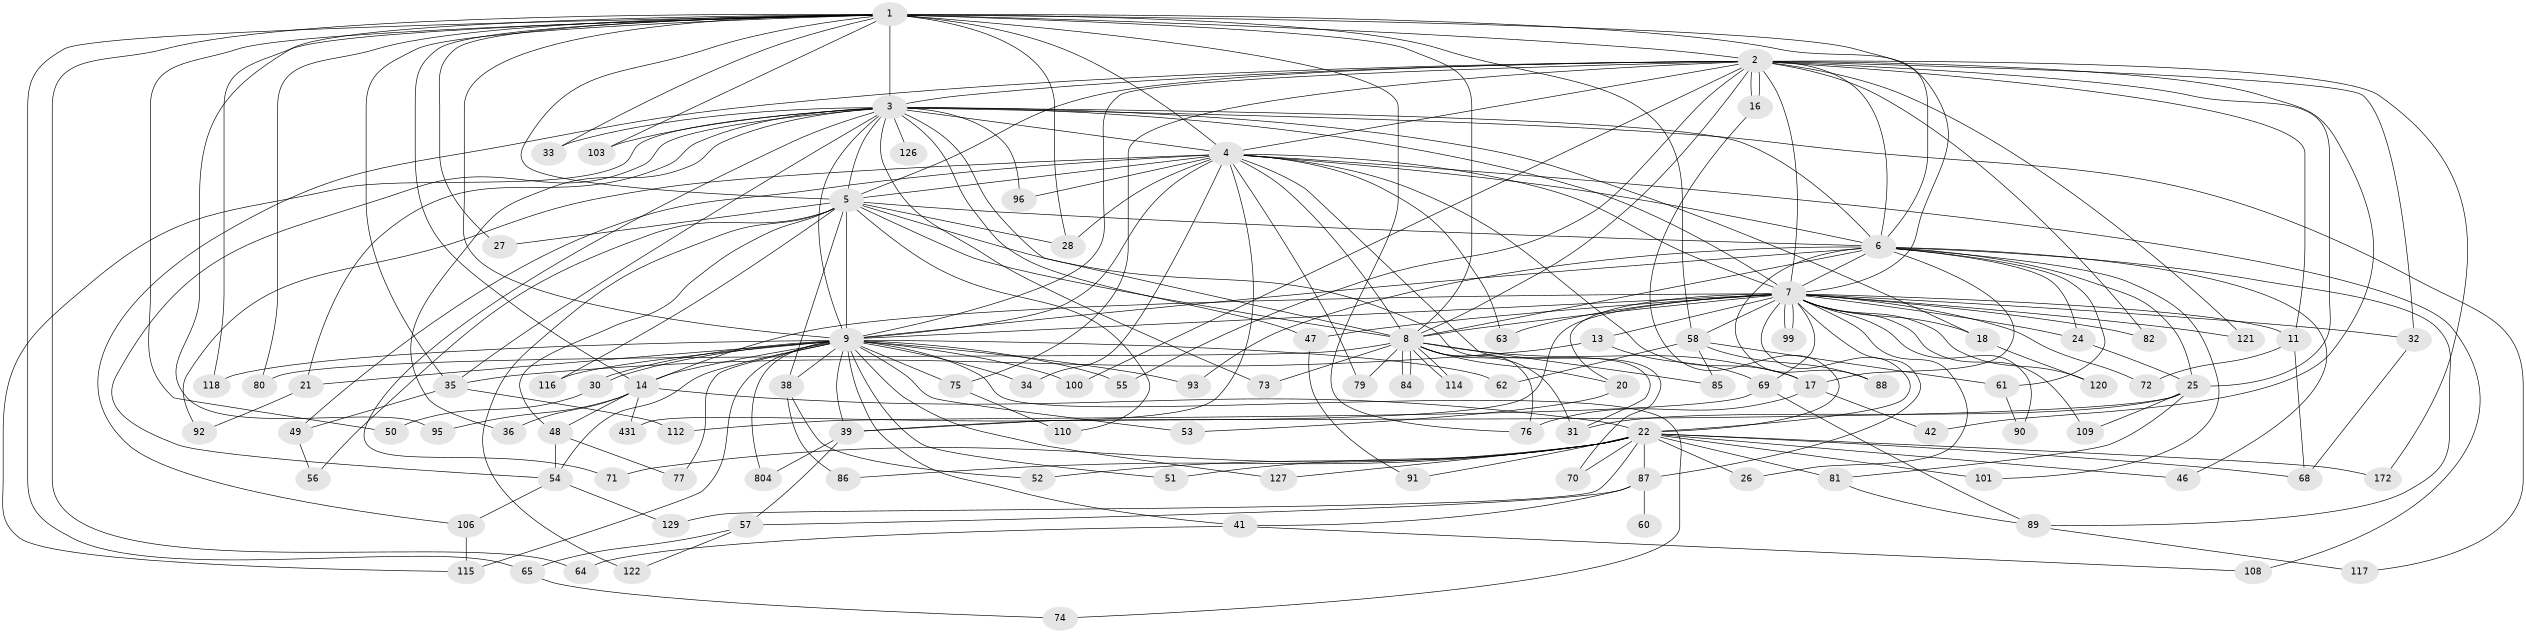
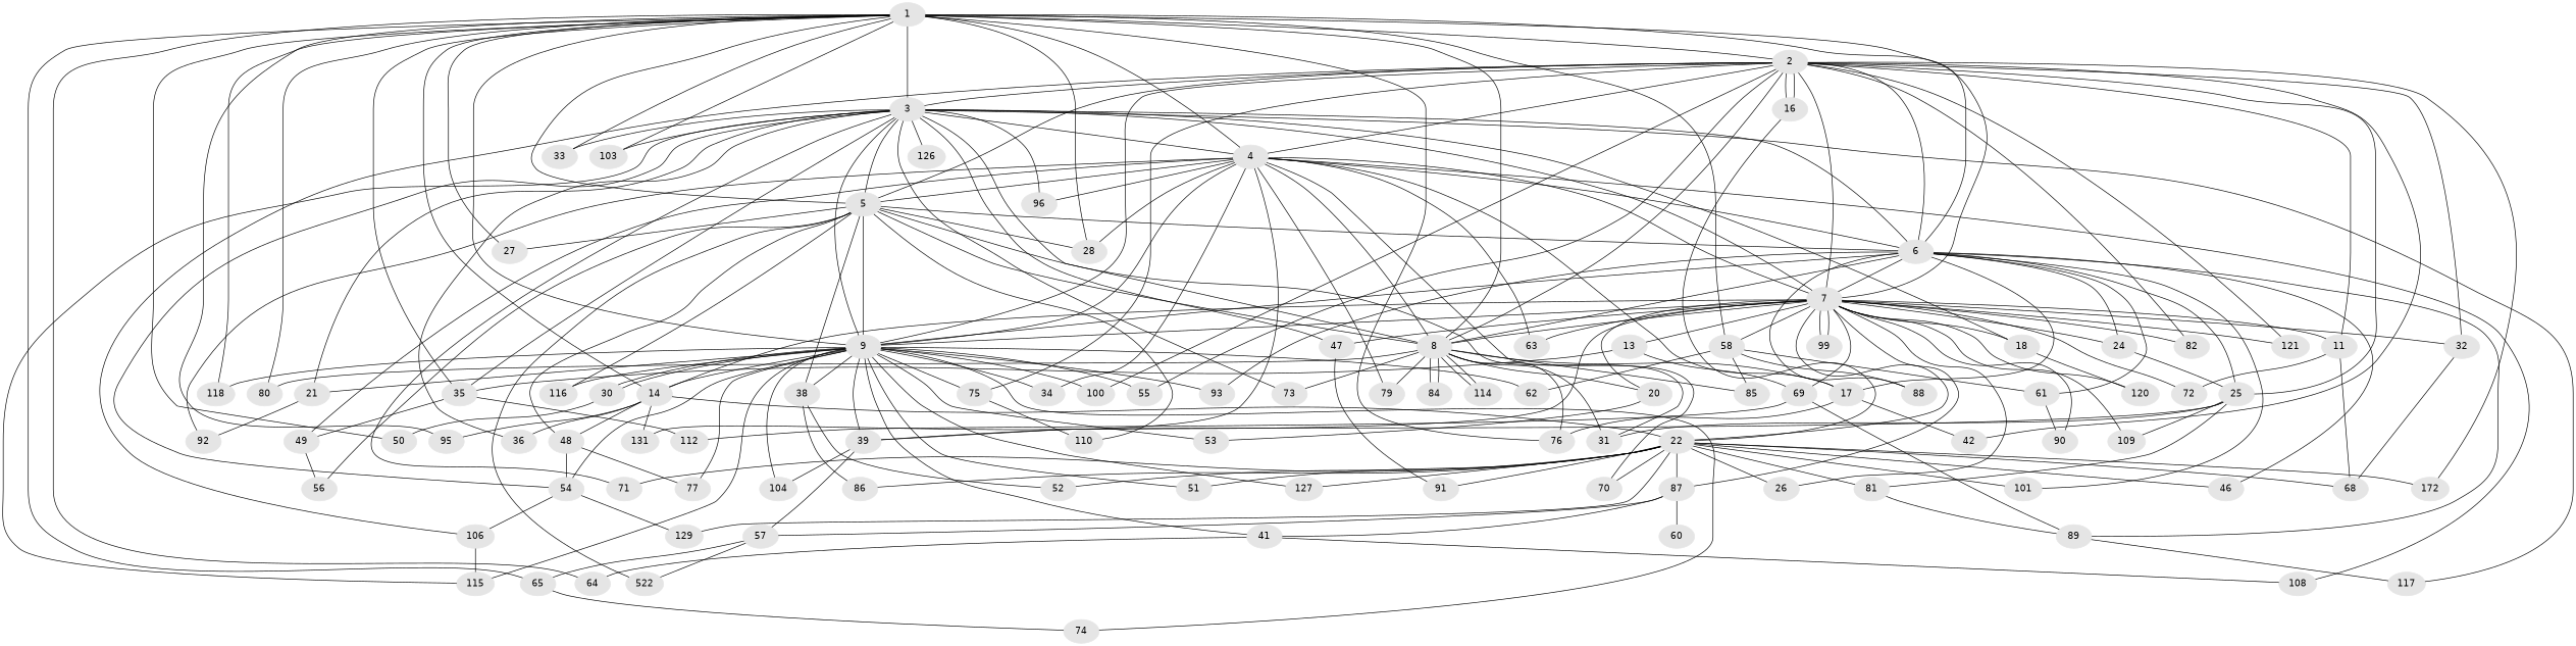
  graph {
    fontname="DejaVu Sans"
    node [color=gray90 fontname="DejaVu Sans" style=filled]
    edge [fontname="DejaVu Sans"]
    1 [super="+10"]
    2 [super="+94"]
    3 [super="+59"]
    4 [super="+29"]
    5 [super="+15"]
    6 [super="+113"]
    7 [super="+12"]
    8 [super="+45"]
    9 [super="+19"]
    14 [super="+44"]
    27
    28 [super="+128"]
    33
    35 [super="+98"]
    50
    58 [super="+130"]
    64
    65 [super="+123"]
    76 [super="+87"]
    80
    95
    103
    118
    11
    16
    25 [super="+67"]
    32
    42
    55
    75
    82
    100 [super="+111"]
    n33 [label=172]
    106 [super="+125"]
    121
    18 [super="+43"]
    21
    36
    47
    54 [super="+83"]
    71
    73
    96
    115
    117
    126
    17 [super="+40"]
    34
    49
    63
    70
    79
    92
    108
-   131 [label=431]
+   131
    31
    38 [super="+107"]
    48
    56
    110
    116
-   122
+   122 [label=522]
    24 [super="+66"]
    46
    61
    88
    89
    93
    101
    13
    20
    22 [super="+23"]
    26
    n74 [label=87]
    39 [super="+124"]
    69 [super="+105"]
    72
    90
    99
    109
    120
    84
    85
    114
    30
    41
    51
    53
    62 [super="+119"]
    74 [super="+78"]
    77
-   104 [label=804]
+   104
    127
    112
    68 [super="+97"]
    81
    91
    129
    52
    86
    60
    57
    1 -- 2 [weight=2]
    1 -- 3 [weight=2]
    1 -- 4 [weight=2]
    1 -- 5 [weight=2]
    1 -- 6 [weight=2]
    1 -- 7 [weight=2]
    1 -- 8 [weight=3]
    1 -- 9 [weight=2]
    1 -- 14
    1 -- 27
    1 -- 28
    1 -- 33
    1 -- 35
    1 -- 50
    1 -- 58 [weight=2]
    1 -- 64
    1 -- 65 [weight=2]
    1 -- 76
    1 -- 80
    1 -- 95
    1 -- 103
    1 -- 118
    2 -- 3
    2 -- 4
    2 -- 5
    2 -- 6 [weight=2]
    2 -- 7
    2 -- 8
    2 -- 9
    2 -- 11
    2 -- 16
    2 -- 16
    2 -- 25
    2 -- 32
    2 -- 42
    2 -- 55
    2 -- 75
    2 -- 82
    2 -- 100
    2 -- n33
    2 -- 106
    2 -- 121
    3 -- 4
    3 -- 5
    3 -- 6
    3 -- 7
    3 -- 8
    3 -- 9
    3 -- 33
    3 -- 35
    3 -- 103
    3 -- 18 [weight=2]
    3 -- 21
    3 -- 36
    3 -- 47
    3 -- 54
    3 -- 71
    3 -- 73
    3 -- 96
    3 -- 115
    3 -- 117
    3 -- 126 [weight=2]
    4 -- 5
    4 -- 6 [weight=2]
    4 -- 7
    4 -- 8
    4 -- 9
    4 -- 28
    4 -- 96
    4 -- 17
    4 -- 34
    4 -- 49
    4 -- 63
    4 -- 70
    4 -- 79
    4 -- 92
    4 -- 108
    4 -- 131
    5 -- 6
    5 -- 8 [weight=2]
    5 -- 9 [weight=2]
    5 -- 27
    5 -- 28
    5 -- 31
    5 -- 38
    5 -- 48
    5 -- 56
    5 -- 110
    5 -- 116
    5 -- 122
    6 -- 7 [weight=3]
    6 -- 8
    6 -- 9
    6 -- 25
    6 -- 17
    6 -- 24
    6 -- 46
    6 -- 61
    6 -- 88
    6 -- 89
    6 -- 93
    6 -- 101
    7 -- 8
    7 -- 9
    7 -- 14
    7 -- 58
    7 -- 11
    7 -- 32
    7 -- 82
    7 -- 121
    7 -- 18
    7 -- 47 [weight=2]
    7 -- 63
    7 -- 24
    7 -- 13 [weight=2]
    7 -- 20
    7 -- 22
    7 -- 26
    7 -- n74
    7 -- 39
    7 -- 69
    7 -- 72
    7 -- 90
    7 -- 99
    7 -- 99
    7 -- 109
    7 -- 120
    8 -- 76
    8 -- 80
    8 -- 73
    8 -- 17
    8 -- 79
    8 -- 31
    8 -- 20
    8 -- 84
    8 -- 84
    8 -- 85
    8 -- 114
    8 -- 114
    9 -- 14
    9 -- 118
    9 -- 55
    9 -- 75
    9 -- 100 [weight=2]
    9 -- 21
    9 -- 54
    9 -- 115
    9 -- 34
    9 -- 38 [weight=2]
    9 -- 116
    9 -- 93
    9 -- 39
    9 -- 30
    9 -- 30
    9 -- 41
    9 -- 51
    9 -- 53
    9 -- 62 [weight=2]
    9 -- 74
    9 -- 77
    9 -- 104
    9 -- 127
    14 -- 95
    14 -- 36
    14 -- 131
    14 -- 48
    14 -- 22
    35 -- 49
    35 -- 112
    58 -- 61
    58 -- 88
    58 -- 85
    58 -- 62
    65 -- 74
    11 -- 72
    11 -- 68
    16 -- 22
    25 -- 31
    25 -- 39
    25 -- 109
    25 -- 81
    32 -- 68
    75 -- 110
    106 -- 115
    18 -- 120
    21 -- 92
    47 -- 91
    54 -- 106
    54 -- 129
    17 -- 76
    17 -- 42
    49 -- 56
    38 -- 52
    38 -- 86
    48 -- 54
    48 -- 77
    24 -- 25
    61 -- 90
    89 -- 117
    13 -- 35
    13 -- 69
    20 -- 53
    22 -- n33
    22 -- 71
    22 -- 70
    22 -- 46
    22 -- 101
    22 -- 26
    22 -- n74
    22 -- 51
    22 -- 127
    22 -- 68
    22 -- 81
    22 -- 91
    22 -- 129
    22 -- 52
    22 -- 86
    n74 -- 41
    n74 -- 60
    n74 -- 57
    39 -- 104
    39 -- 57
    69 -- 89
    69 -- 112
    30 -- 50
    41 -- 64
    41 -- 108
    81 -- 89
    57 -- 65
    57 -- 122
  }
